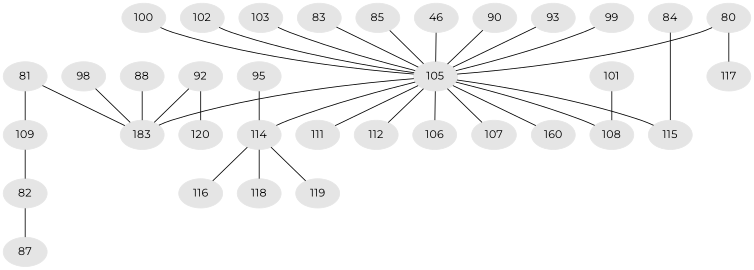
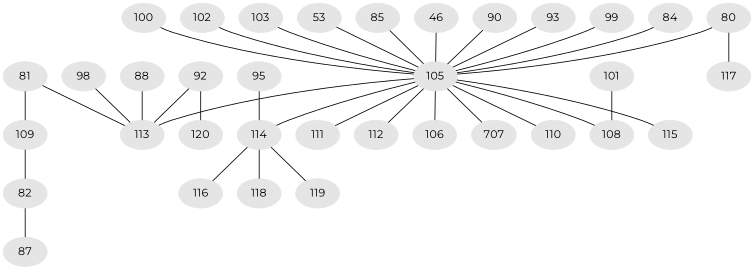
  graph {
    fontname=Montserrat
    node [color=gray90 fontname=Montserrat style=filled]
    edge [fontname=Montserrat]
    105 [super="+46+66+104+65+72+91+70+96+71+76+77"]
-   113 [super="+38+75+51" label=183]
+   113 [super="+38+75+51"]
    114 [super="+26+68+69+78+89+52+61+73+79"]
    106
-   107
+   107 [label=707]
    108
-   110 [label=160]
+   110
    111
    112
    115
    80
    117
    81 [super="+74"]
    109
    82
    87
-   83
+   83 [label=53]
    84
    85
    n20 [label=46]
    88
    90
    92
    120
    93
    116
    118
    119
    95
    98
    99
    100
    101
    102
    103
    105 -- 113
    105 -- 114
    105 -- 106
    105 -- 107
    105 -- 108
    105 -- 110
    105 -- 111
    105 -- 112
    105 -- 115
    114 -- 116
    114 -- 118
    114 -- 119
    80 -- 105
    80 -- 117
    81 -- 113
    81 -- 109
    109 -- 82
    82 -- 87
    83 -- 105
-   84 -- 115
+   84 -- 105
    85 -- 105
    n20 -- 105
    88 -- 113
    90 -- 105
    92 -- 113
    92 -- 120
    93 -- 105
    95 -- 114
    98 -- 113
    99 -- 105
    100 -- 105
    101 -- 108
    102 -- 105
    103 -- 105
  }
